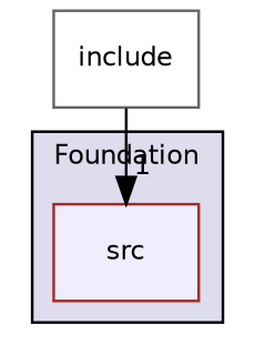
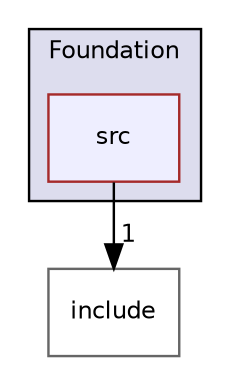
  digraph {
    compound=true
    node [fontname=Helvetica fontsize=10 shape=box]
    n1 [fillcolor="#eeeeff" label=src pencolor=black style=filled color=brown]
    n2 [color=gray40 label=include]
    subgraph cluster_1 {
      bgcolor="#ddddee"
      fontname=Helvetica
      fontsize=10
      label=Foundation
      pencolor=black
      n1
    }
-   n2 -> n1 [headlabel=1 labeldistance=1.5 labelfontname=Helvetica labelfontsize=10 style=solid]
+   n1 -> n2 [headlabel=1 labeldistance=1.5 labelfontname=Helvetica labelfontsize=10 style=solid]
  }
